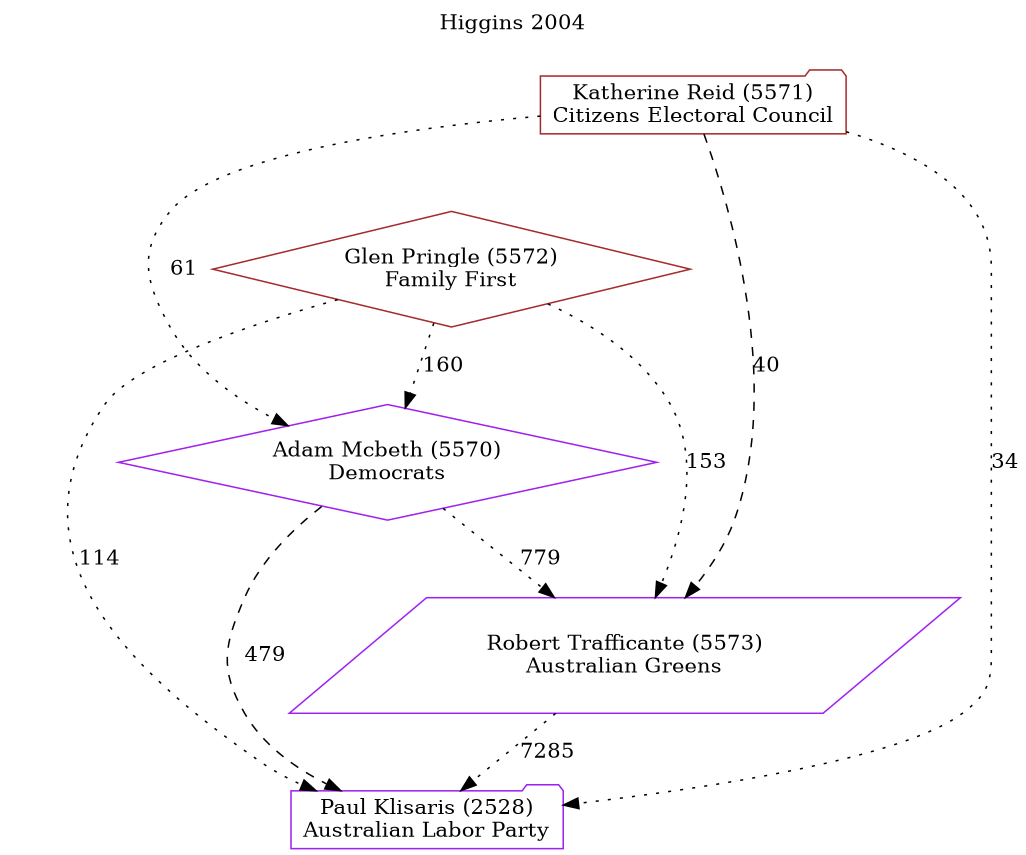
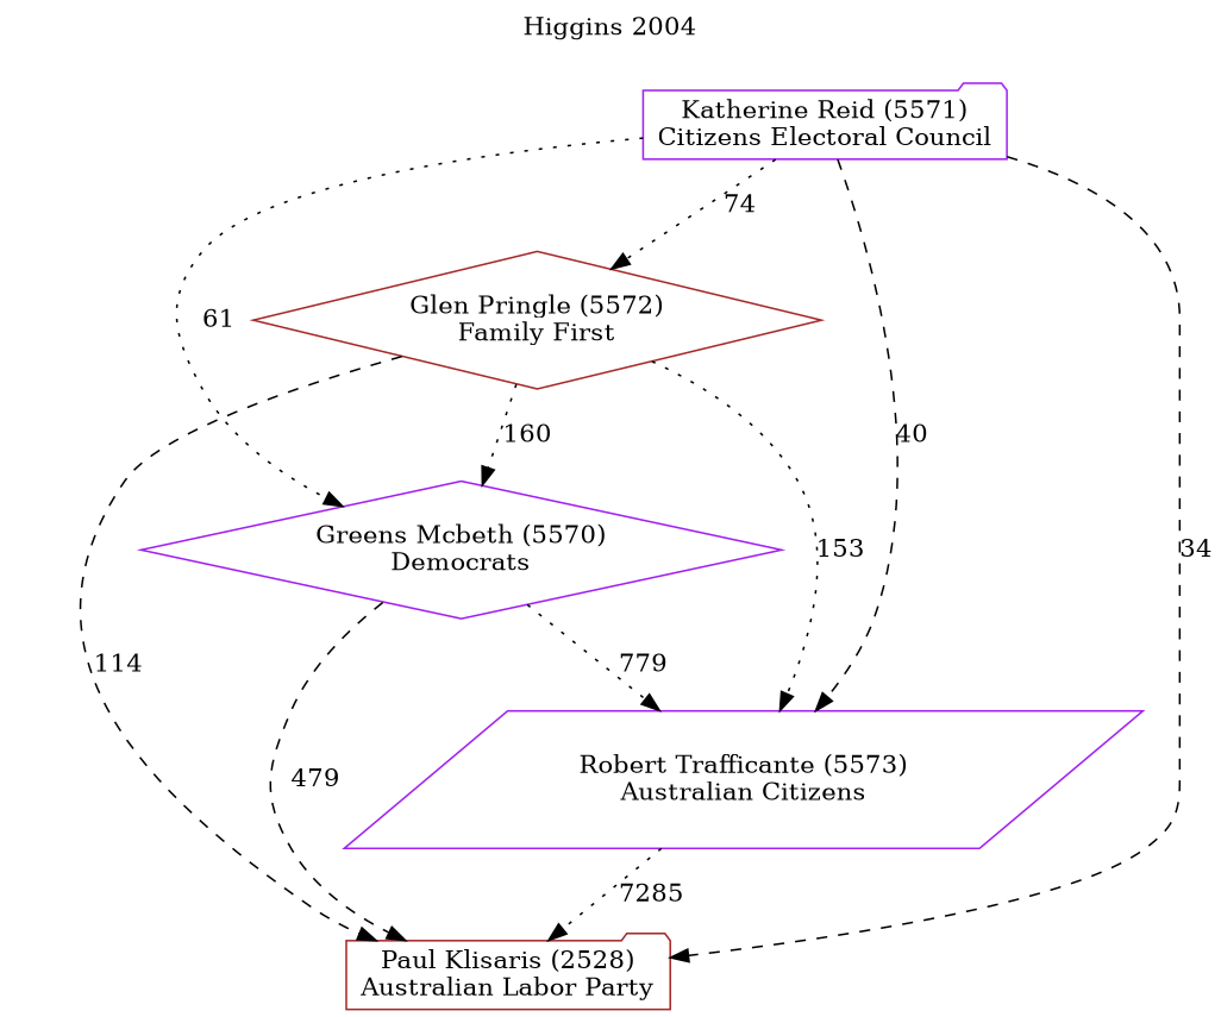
  digraph {
    label="Higgins 2004"
    labelloc=t
    mclimit=10
    node [color=brown shape=folder]
    edge [style=dotted]
-   n1 [color=purple label="Paul Klisaris (2528)\nAustralian Labor Party"]
-   n2 [color=purple label="Robert Trafficante (5573)\nAustralian Greens" shape=parallelogram]
-   n3 [color=purple label="Adam Mcbeth (5570)\nDemocrats" shape=diamond]
+   n1 [label="Paul Klisaris (2528)\nAustralian Labor Party"]
+   n2 [color=purple label="Robert Trafficante (5573)\nAustralian Citizens" shape=parallelogram]
+   n3 [color=purple label="Greens Mcbeth (5570)\nDemocrats" shape=diamond]
    n4 [label="Glen Pringle (5572)\nFamily First" shape=diamond]
-   n5 [label="Katherine Reid (5571)\nCitizens Electoral Council"]
+   n5 [color=purple label="Katherine Reid (5571)\nCitizens Electoral Council"]
    n2 -> n1 [label=7285]
    n3 -> n1 [label=479 style=dashed]
    n3 -> n2 [label=779]
-   n4 -> n1 [label=114]
+   n4 -> n1 [label=114 style=dashed]
    n4 -> n2 [label=153]
    n4 -> n3 [label=160]
-   n5 -> n1 [label=34]
+   n5 -> n1 [label=34 style=dashed]
    n5 -> n2 [label=40 style=dashed]
    n5 -> n3 [label=61]
+   n5 -> n4 [label=74]
  }
